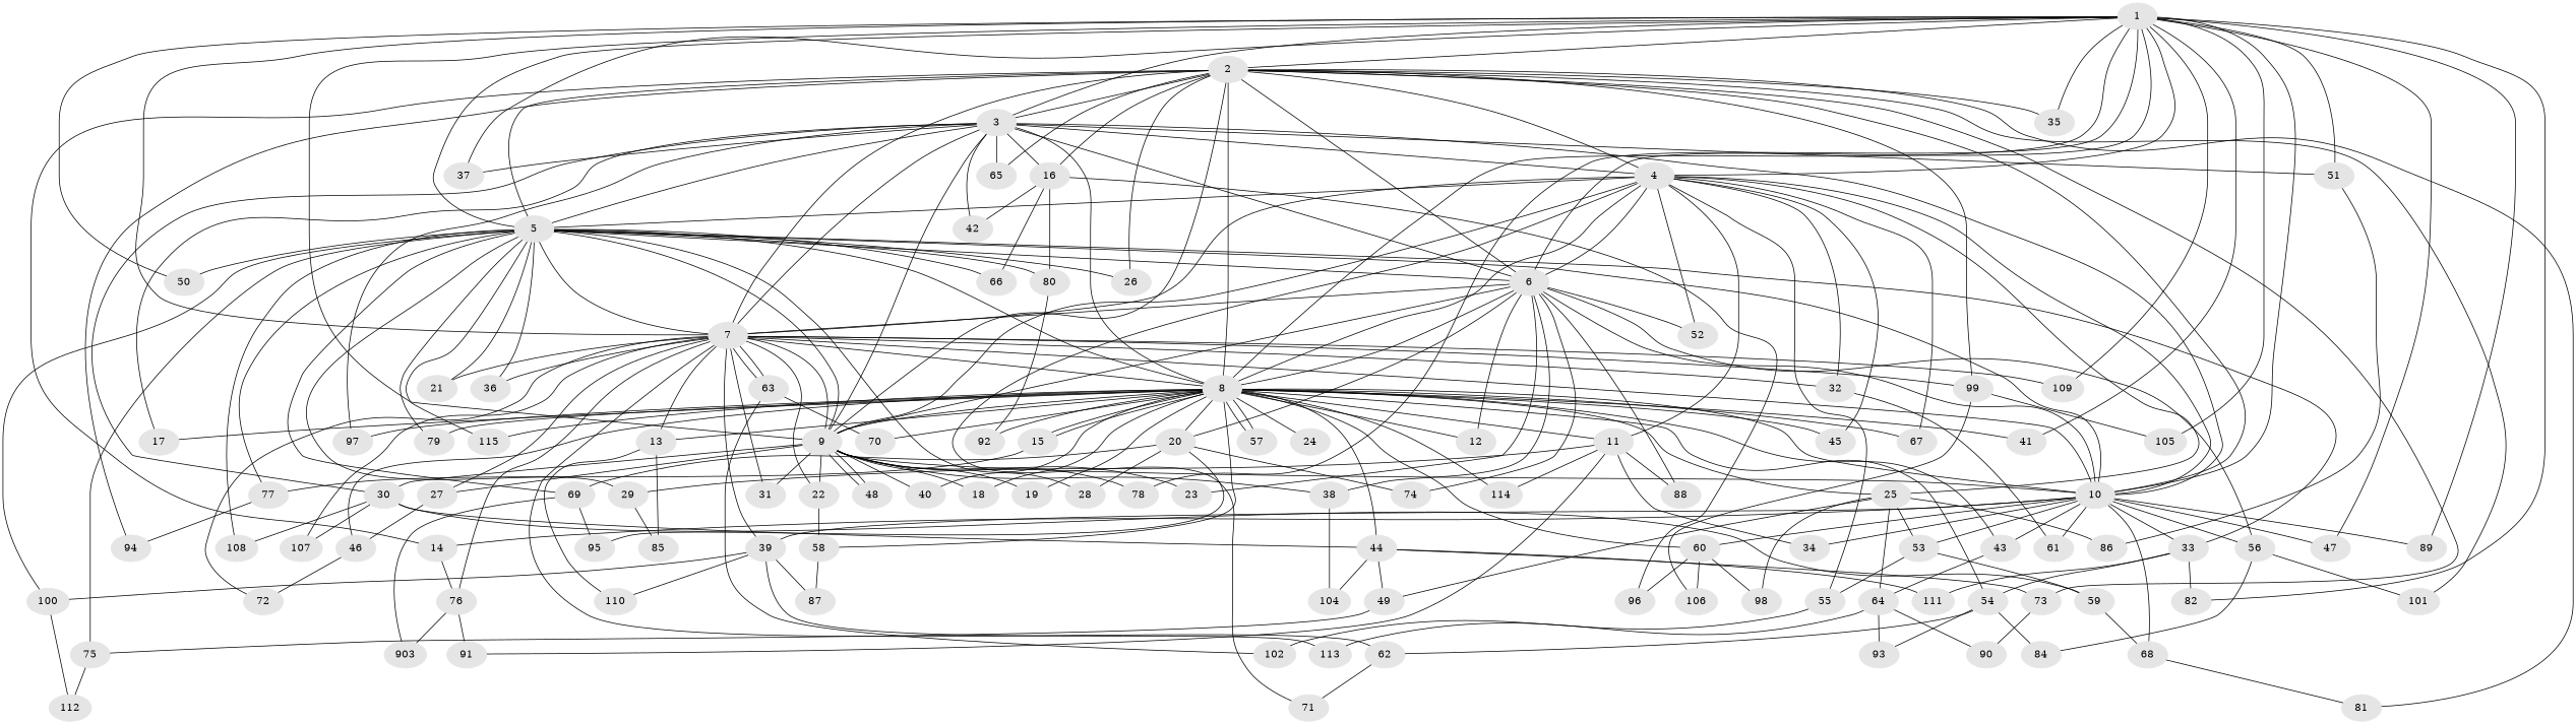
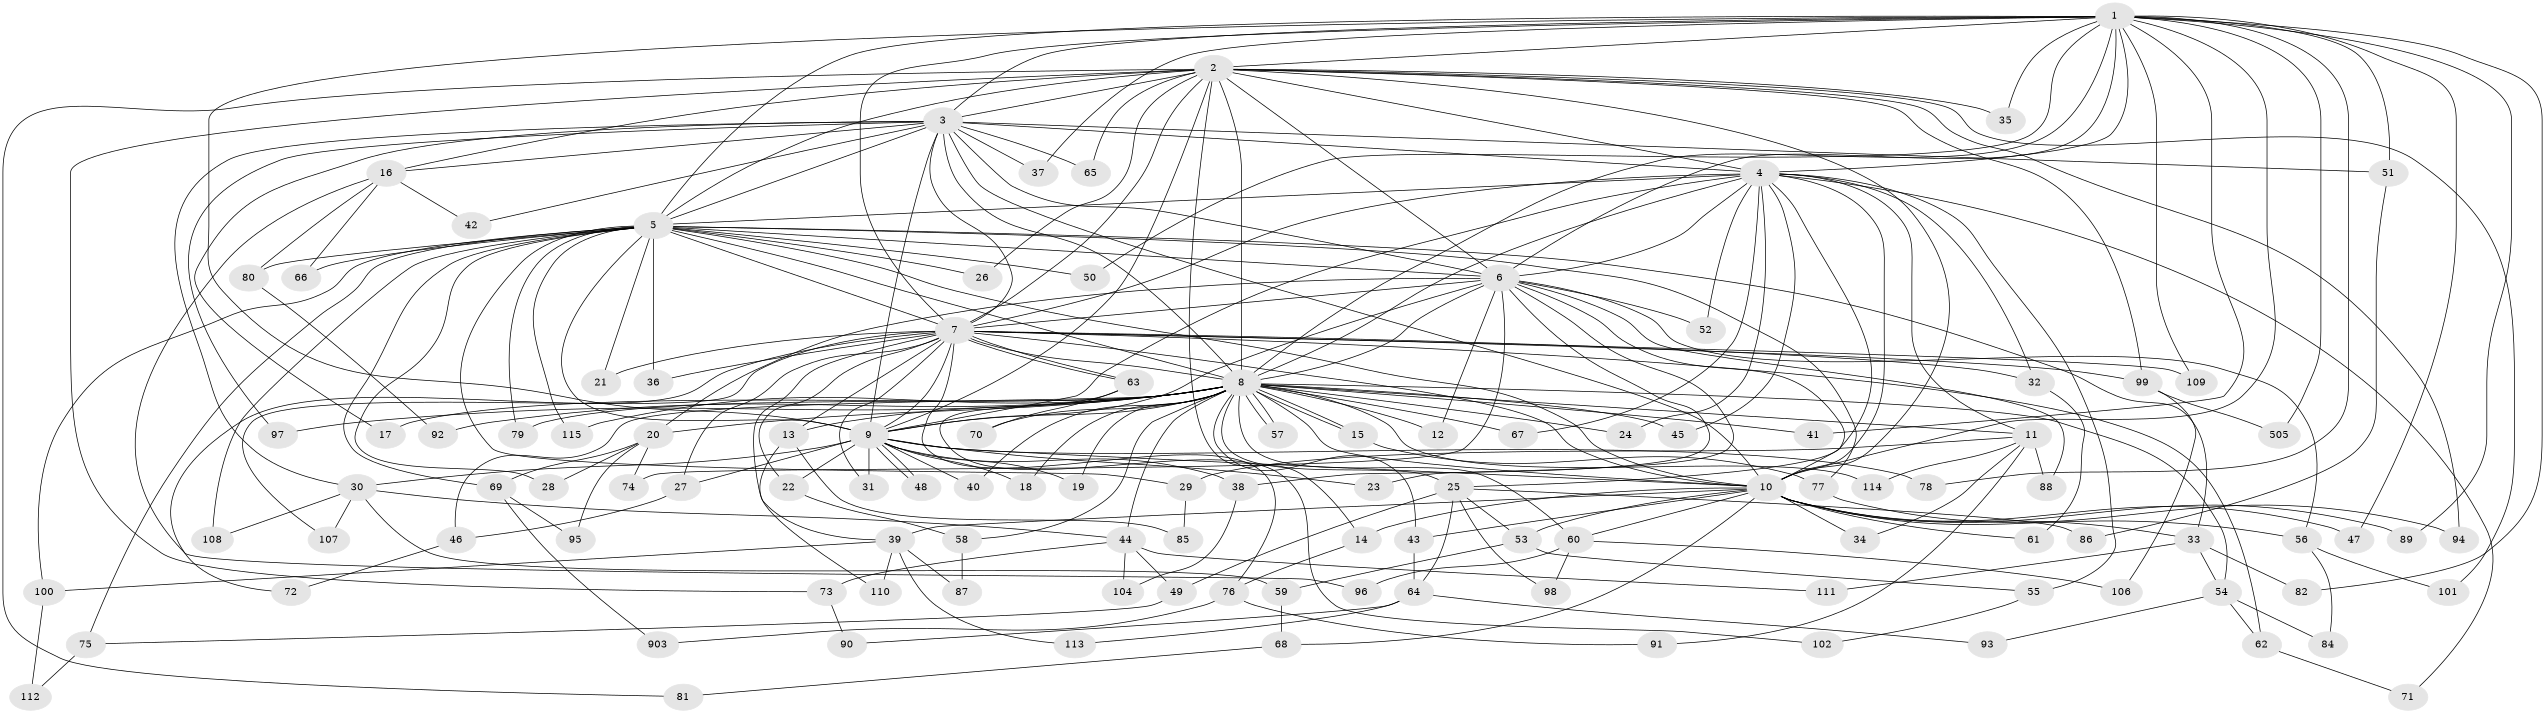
  graph {
    node [color=gray90 style=filled]
    1
    2
    3
    4
    5
    6
    7
    8
    9
    10
    35
    37
    41
    47
    50
    51
    78
    82
    89
-   105
+   105 [label=505]
    109
    14
    16
    26
    65
    73
    81
    94
    99
    101
    17
    30
    42
    97
    11
    24
    25
    32
    45
    52
    55
    67
    71
    21
    28
    29
    33
    36
    66
    69
    75
    77
    79
    80
    100
    108
    115
    12
    20
    23
    38
    56
    74
    88
    13
    22
    27
    31
    39
    62
    63
    72
    76
    107
    15
    18
    19
    40
    43
    44
    46
    54
    57
    58
    60
    70
    92
    114
    48
    34
    53
    61
    68
    86
    96
    90
    106
    59
    91
    49
    64
    98
    102
    85
    111
    95
    n107 [label=903]
    112
    104
    84
    110
    87
    113
    93
    1 -- 2
    1 -- 3
    1 -- 4
    1 -- 5
    1 -- 6
    1 -- 7
    1 -- 8
    1 -- 9
    1 -- 10
    1 -- 35
    1 -- 37
    1 -- 41
    1 -- 47
    1 -- 50
    1 -- 51
    1 -- 78
    1 -- 82
    1 -- 89
    1 -- 105
    1 -- 109
    2 -- 3
    2 -- 4
    2 -- 5
    2 -- 6
    2 -- 7
    2 -- 8
    2 -- 9
    2 -- 10
    2 -- 35
    2 -- 14
    2 -- 16
    2 -- 26
    2 -- 65
    2 -- 73
    2 -- 81
    2 -- 94
    2 -- 99
    2 -- 101
    3 -- 4
    3 -- 5
    3 -- 6
    3 -- 7
    3 -- 8
    3 -- 9
    3 -- 10
    3 -- 37
    3 -- 51
    3 -- 16
    3 -- 65
    3 -- 17
    3 -- 30
    3 -- 42
    3 -- 97
    4 -- 5
    4 -- 6
    4 -- 7
    4 -- 8
    4 -- 9
    4 -- 10
    4 -- 11
+   4 -- 24
    4 -- 25
    4 -- 32
    4 -- 45
    4 -- 52
    4 -- 55
    4 -- 67
    4 -- 71
    5 -- 6
    5 -- 7
    5 -- 8
    5 -- 9
    5 -- 10
    5 -- 50
    5 -- 26
    5 -- 21
    5 -- 28
    5 -- 29
    5 -- 33
    5 -- 36
    5 -- 66
    5 -- 69
    5 -- 75
    5 -- 77
    5 -- 79
    5 -- 80
    5 -- 100
    5 -- 108
    5 -- 115
    6 -- 7
    6 -- 8
    6 -- 9
    6 -- 10
    6 -- 52
    6 -- 12
    6 -- 20
    6 -- 23
    6 -- 38
    6 -- 56
    6 -- 74
    6 -- 88
    7 -- 8
    7 -- 9
    7 -- 10
    7 -- 109
    7 -- 99
    7 -- 32
    7 -- 21
    7 -- 36
    7 -- 13
    7 -- 22
    7 -- 27
    7 -- 31
    7 -- 39
    7 -- 62
    7 -- 63
    7 -- 63
    7 -- 72
    7 -- 76
    7 -- 107
    8 -- 9
    8 -- 10
    8 -- 41
    8 -- 17
    8 -- 97
    8 -- 11
    8 -- 24
    8 -- 25
    8 -- 45
    8 -- 67
    8 -- 79
    8 -- 115
    8 -- 12
    8 -- 20
    8 -- 13
    8 -- 15
    8 -- 15
    8 -- 18
    8 -- 19
    8 -- 40
    8 -- 43
    8 -- 44
    8 -- 46
    8 -- 54
    8 -- 57
    8 -- 57
    8 -- 58
    8 -- 60
    8 -- 70
    8 -- 92
    8 -- 114
    9 -- 10
    9 -- 78
    9 -- 30
    9 -- 23
    9 -- 38
    9 -- 22
    9 -- 27
    9 -- 31
    9 -- 18
    9 -- 19
    9 -- 40
    9 -- 48
    9 -- 48
    10 -- 47
    10 -- 89
    10 -- 14
    10 -- 33
    10 -- 56
    10 -- 39
    10 -- 43
    10 -- 60
    10 -- 34
    10 -- 53
    10 -- 61
    10 -- 68
    51 -- 86
    14 -- 76
    16 -- 42
    16 -- 66
    16 -- 80
    16 -- 96
    73 -- 90
    99 -- 105
    99 -- 106
    30 -- 108
    30 -- 107
    30 -- 44
    30 -- 59
    11 -- 29
    11 -- 88
    11 -- 114
    11 -- 34
    11 -- 91
    25 -- 53
    25 -- 86
    25 -- 49
    25 -- 64
    25 -- 98
    32 -- 61
    55 -- 102
    29 -- 85
    33 -- 82
    33 -- 54
    33 -- 111
    69 -- 95
    69 -- n107
    75 -- 112
    77 -- 94
    80 -- 92
    100 -- 112
    20 -- 28
    20 -- 69
    20 -- 74
    20 -- 95
    38 -- 104
    56 -- 101
    56 -- 84
    13 -- 85
    13 -- 110
    22 -- 58
    27 -- 46
    39 -- 100
    39 -- 110
    39 -- 87
    39 -- 113
    62 -- 71
    63 -- 70
    63 -- 102
    76 -- 91
    76 -- n107
    15 -- 77
    43 -- 64
    44 -- 73
    44 -- 49
    44 -- 111
    44 -- 104
    46 -- 72
    54 -- 62
    54 -- 84
    54 -- 93
    58 -- 87
    60 -- 96
    60 -- 106
    60 -- 98
    53 -- 55
    53 -- 59
    68 -- 81
    59 -- 68
    49 -- 75
    64 -- 90
    64 -- 113
    64 -- 93
  }
